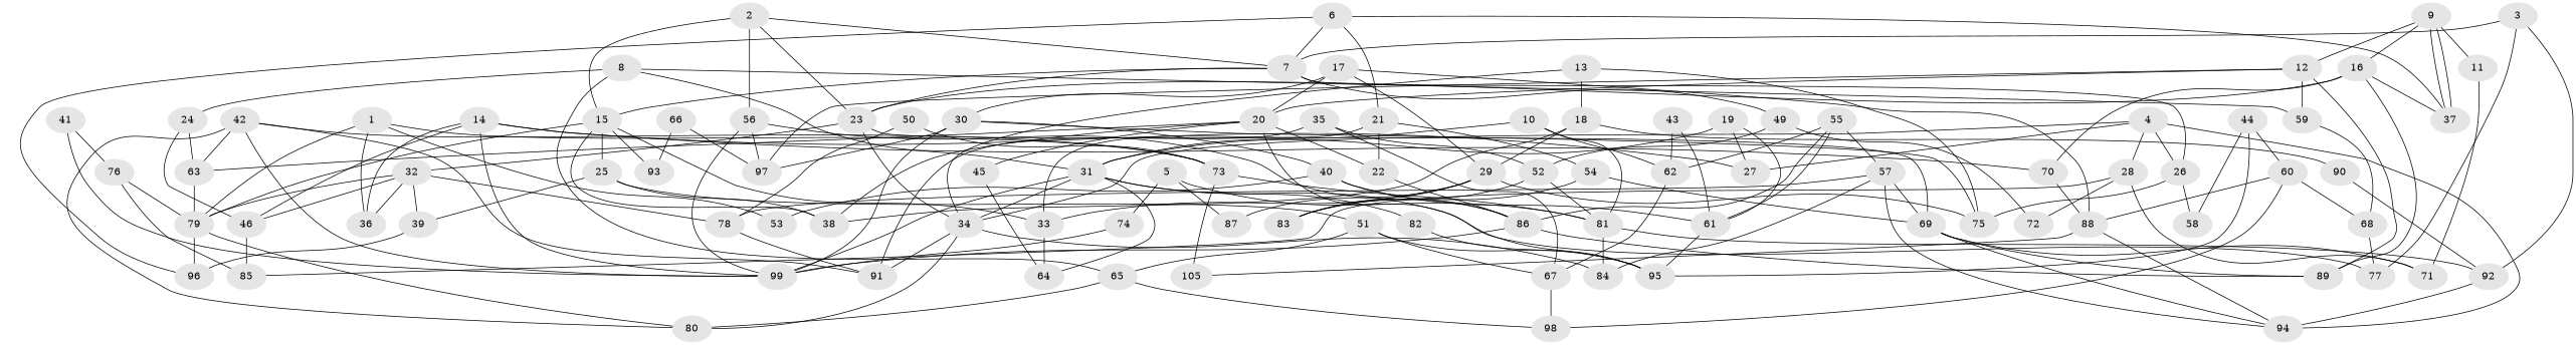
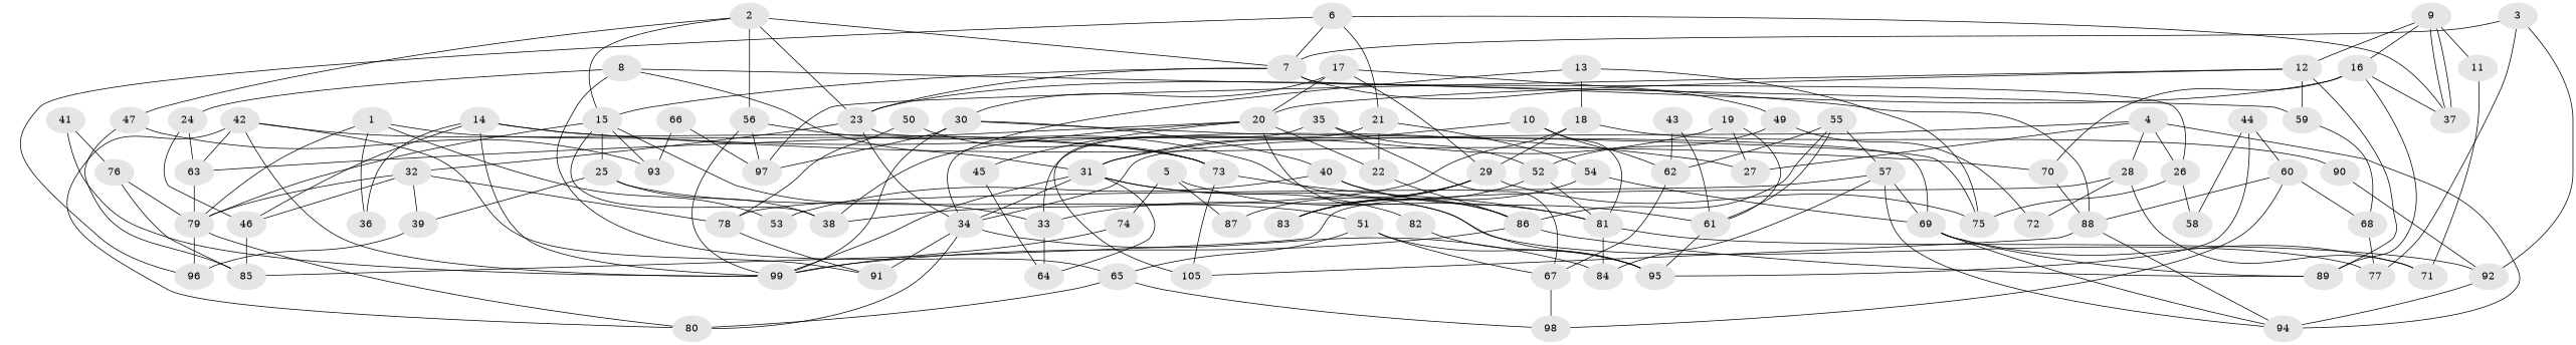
  graph {
    node [color=gray90 style=filled]
    1
    36
    53
    73
    79
    81
    n7 [label=105]
    96
    80
    2
    7
    15
    23
+   47
    56
    26
    49
    25
    33
    38
    93
    34
    32
    69
    85
    97
    99
    86
    3
    77
    92
    94
    4
    27
    28
    75
    58
    71
    72
    84
    91
    5
    74
    87
    6
    21
    37
    22
    54
    52
    8
    24
    31
    59
    65
    46
    63
    64
    82
    68
    98
    9
    11
    12
    16
    20
    89
    70
    10
    62
    67
    45
    95
    13
    18
    29
    90
    14
    88
    39
    51
    17
    30
    83
    40
    19
    61
    78
    35
    41
    76
    42
    43
    44
    60
    50
    55
    57
    66
    1 -- 36
    1 -- 53
    1 -- 73
    1 -- 79
    73 -- 81
    73 -- n7
    79 -- 96
    79 -- 80
    81 -- 92
    81 -- 84
    2 -- 7
    2 -- 15
    2 -- 23
+   2 -- 47
    2 -- 56
    7 -- 15
    7 -- 23
    7 -- 26
    7 -- 49
    15 -- 79
    15 -- 25
    15 -- 33
    15 -- 38
    15 -- 93
    23 -- 34
    23 -- 32
    23 -- 69
+   47 -- 93
+   47 -- 85
    56 -- 97
    56 -- 99
    56 -- 86
    26 -- 75
    26 -- 58
    49 -- 72
    49 -- 52
    25 -- 38
    25 -- 39
    25 -- 51
    33 -- 64
    34 -- 80
    34 -- 84
    34 -- 91
-   32 -- 36
    32 -- 79
    32 -- 46
    32 -- 39
    32 -- 78
    69 -- 94
    69 -- 71
    69 -- 89
    86 -- 99
    86 -- 89
    3 -- 7
    3 -- 77
    3 -- 92
    92 -- 94
    4 -- 26
    4 -- 34
    4 -- 94
    4 -- 27
    4 -- 28
    28 -- 85
    28 -- 71
    28 -- 72
    5 -- 81
    5 -- 74
    5 -- 87
    74 -- 99
    6 -- 96
    6 -- 7
    6 -- 21
    6 -- 37
    21 -- 33
    21 -- 22
    21 -- 54
    22 -- 86
    54 -- 69
    54 -- 83
    52 -- 81
    52 -- 83
    8 -- 24
    8 -- 31
    8 -- 59
    8 -- 65
    24 -- 46
    24 -- 63
    31 -- 34
    31 -- 99
    31 -- 77
    31 -- 64
    31 -- 82
    59 -- 68
    65 -- 80
    65 -- 98
    46 -- 85
    63 -- 79
    82 -- 95
    68 -- 77
    9 -- 37
    9 -- 37
    9 -- 11
    9 -- 12
    9 -- 16
    11 -- 71
    12 -- 97
    12 -- 59
    12 -- 20
    12 -- 89
    16 -- 23
    16 -- 37
    16 -- 89
    16 -- 70
    20 -- 38
    20 -- 22
    20 -- 63
    20 -- 45
    20 -- 95
    70 -- 88
    10 -- 81
    10 -- 31
    10 -- 62
    62 -- 67
    67 -- 98
    45 -- 64
    13 -- 34
    13 -- 75
    13 -- 18
    18 -- 38
    18 -- 29
    18 -- 90
    29 -- 33
    29 -- 75
    29 -- 87
    29 -- 83
    90 -- 92
    14 -- 36
    14 -- 99
    14 -- 27
    14 -- 46
    14 -- 70
    88 -- n7
    88 -- 94
    39 -- 96
    51 -- 65
    51 -- 67
    51 -- 95
    17 -- 20
    17 -- 29
    17 -- 88
    17 -- 30
    30 -- 97
    30 -- 99
    30 -- 75
    30 -- 40
    40 -- 53
    40 -- 86
    40 -- 61
    19 -- 27
    19 -- 31
    19 -- 61
    61 -- 95
    78 -- 91
-   35 -- 91
+   35 -- n7
    35 -- 52
    35 -- 67
    41 -- 99
    41 -- 76
    76 -- 79
    76 -- 85
    42 -- 73
    42 -- 80
    42 -- 99
    42 -- 91
    42 -- 63
    43 -- 62
    43 -- 61
    44 -- 58
    44 -- 95
    44 -- 60
    60 -- 68
    60 -- 98
    60 -- 88
    50 -- 73
    50 -- 78
    55 -- 86
    55 -- 62
    55 -- 61
    55 -- 57
    57 -- 69
    57 -- 94
    57 -- 84
    57 -- 78
    66 -- 93
    66 -- 97
  }
